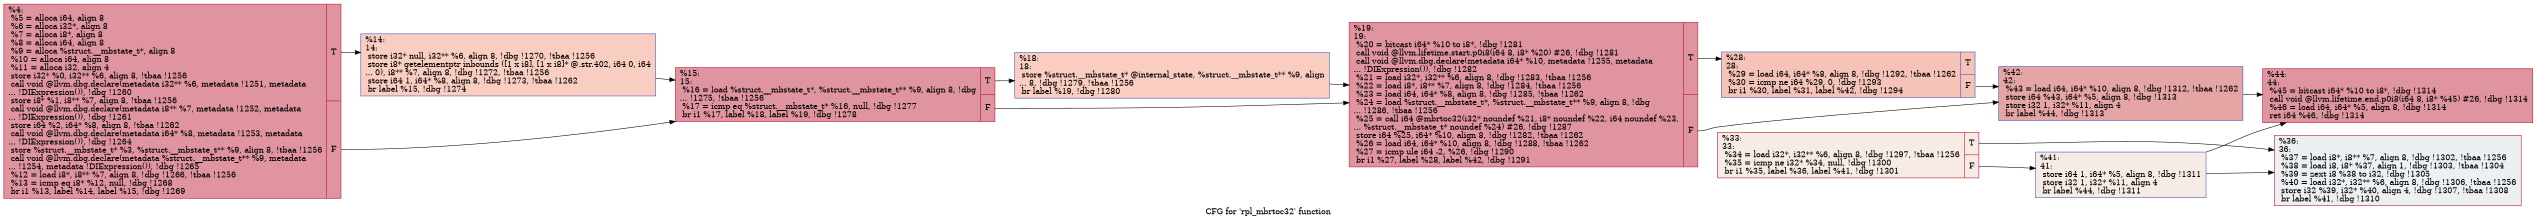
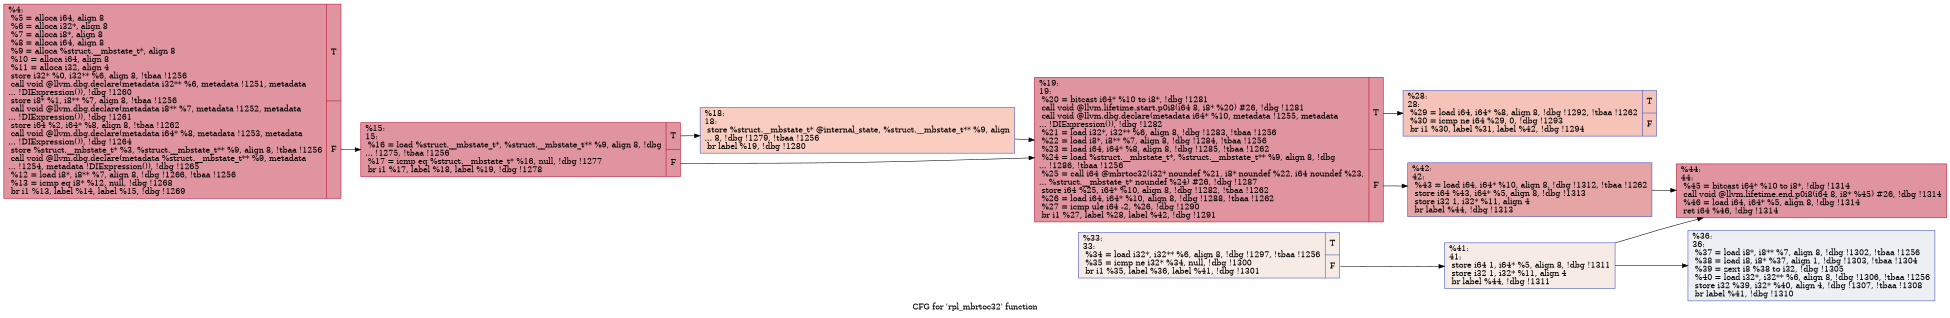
  digraph {
    label="CFG for 'rpl_mbrtoc32' function"
    rankdir=LR
    node [color="#3d50c3ff" fillcolor="#b70d2870" shape=record style=filled]
    edge [tailport=s0]
    n1 [color="#b70d28ff" label="{%4:\l  %5 = alloca i64, align 8\l  %6 = alloca i32*, align 8\l  %7 = alloca i8*, align 8\l  %8 = alloca i64, align 8\l  %9 = alloca %struct.__mbstate_t*, align 8\l  %10 = alloca i64, align 8\l  %11 = alloca i32, align 4\l  store i32* %0, i32** %6, align 8, !tbaa !1256\l  call void @llvm.dbg.declare(metadata i32** %6, metadata !1251, metadata\l... !DIExpression()), !dbg !1260\l  store i8* %1, i8** %7, align 8, !tbaa !1256\l  call void @llvm.dbg.declare(metadata i8** %7, metadata !1252, metadata\l... !DIExpression()), !dbg !1261\l  store i64 %2, i64* %8, align 8, !tbaa !1262\l  call void @llvm.dbg.declare(metadata i64* %8, metadata !1253, metadata\l... !DIExpression()), !dbg !1264\l  store %struct.__mbstate_t* %3, %struct.__mbstate_t** %9, align 8, !tbaa !1256\l  call void @llvm.dbg.declare(metadata %struct.__mbstate_t** %9, metadata\l... !1254, metadata !DIExpression()), !dbg !1265\l  %12 = load i8*, i8** %7, align 8, !dbg !1266, !tbaa !1256\l  %13 = icmp eq i8* %12, null, !dbg !1268\l  br i1 %13, label %14, label %15, !dbg !1269\l|{<s0>T|<s1>F}}"]
-   n2 [fillcolor="#f2907270" label="{%14:\l14:                                               \l  store i32* null, i32** %6, align 8, !dbg !1270, !tbaa !1256\l  store i8* getelementptr inbounds ([1 x i8], [1 x i8]* @.str.402, i64 0, i64\l... 0), i8** %7, align 8, !dbg !1272, !tbaa !1256\l  store i64 1, i64* %8, align 8, !dbg !1273, !tbaa !1262\l  br label %15, !dbg !1274\l}"]
    n3 [color="#b70d28ff" label="{%15:\l15:                                               \l  %16 = load %struct.__mbstate_t*, %struct.__mbstate_t** %9, align 8, !dbg\l... !1275, !tbaa !1256\l  %17 = icmp eq %struct.__mbstate_t* %16, null, !dbg !1277\l  br i1 %17, label %18, label %19, !dbg !1278\l|{<s0>T|<s1>F}}"]
    n4 [fillcolor="#f2907270" label="{%18:\l18:                                               \l  store %struct.__mbstate_t* @internal_state, %struct.__mbstate_t** %9, align\l... 8, !dbg !1279, !tbaa !1256\l  br label %19, !dbg !1280\l}"]
    n5 [color="#b70d28ff" label="{%19:\l19:                                               \l  %20 = bitcast i64* %10 to i8*, !dbg !1281\l  call void @llvm.lifetime.start.p0i8(i64 8, i8* %20) #26, !dbg !1281\l  call void @llvm.dbg.declare(metadata i64* %10, metadata !1255, metadata\l... !DIExpression()), !dbg !1282\l  %21 = load i32*, i32** %6, align 8, !dbg !1283, !tbaa !1256\l  %22 = load i8*, i8** %7, align 8, !dbg !1284, !tbaa !1256\l  %23 = load i64, i64* %8, align 8, !dbg !1285, !tbaa !1262\l  %24 = load %struct.__mbstate_t*, %struct.__mbstate_t** %9, align 8, !dbg\l... !1286, !tbaa !1256\l  %25 = call i64 @mbrtoc32(i32* noundef %21, i8* noundef %22, i64 noundef %23,\l... %struct.__mbstate_t* noundef %24) #26, !dbg !1287\l  store i64 %25, i64* %10, align 8, !dbg !1282, !tbaa !1262\l  %26 = load i64, i64* %10, align 8, !dbg !1288, !tbaa !1262\l  %27 = icmp ule i64 -2, %26, !dbg !1290\l  br i1 %27, label %28, label %42, !dbg !1291\l|{<s0>T|<s1>F}}"]
    n6 [fillcolor="#e8765c70" label="{%28:\l28:                                               \l  %29 = load i64, i64* %8, align 8, !dbg !1292, !tbaa !1262\l  %30 = icmp ne i64 %29, 0, !dbg !1293\l  br i1 %30, label %31, label %42, !dbg !1294\l|{<s0>T|<s1>F}}"]
    n7 [fillcolor="#c5333470" label="{%42:\l42:                                               \l  %43 = load i64, i64* %10, align 8, !dbg !1312, !tbaa !1262\l  store i64 %43, i64* %5, align 8, !dbg !1313\l  store i32 1, i32* %11, align 4\l  br label %44, !dbg !1313\l}"]
    n8 [color="#b70d28ff" label="{%44:\l44:                                               \l  %45 = bitcast i64* %10 to i8*, !dbg !1314\l  call void @llvm.lifetime.end.p0i8(i64 8, i8* %45) #26, !dbg !1314\l  %46 = load i64, i64* %5, align 8, !dbg !1314\l  ret i64 %46, !dbg !1314\l}"]
-   n9 [color="#b70d28ff" fillcolor="#ecd3c570" label="{%33:\l33:                                               \l  %34 = load i32*, i32** %6, align 8, !dbg !1297, !tbaa !1256\l  %35 = icmp ne i32* %34, null, !dbg !1300\l  br i1 %35, label %36, label %41, !dbg !1301\l|{<s0>T|<s1>F}}"]
-   n10 [color="#b70d28ff" fillcolor="#d6dce470" label="{%36:\l36:                                               \l  %37 = load i8*, i8** %7, align 8, !dbg !1302, !tbaa !1256\l  %38 = load i8, i8* %37, align 1, !dbg !1303, !tbaa !1304\l  %39 = zext i8 %38 to i32, !dbg !1305\l  %40 = load i32*, i32** %6, align 8, !dbg !1306, !tbaa !1256\l  store i32 %39, i32* %40, align 4, !dbg !1307, !tbaa !1308\l  br label %41, !dbg !1310\l}"]
+   n9 [fillcolor="#ecd3c570" label="{%33:\l33:                                               \l  %34 = load i32*, i32** %6, align 8, !dbg !1297, !tbaa !1256\l  %35 = icmp ne i32* %34, null, !dbg !1300\l  br i1 %35, label %36, label %41, !dbg !1301\l|{<s0>T|<s1>F}}"]
+   n10 [fillcolor="#d6dce470" label="{%36:\l36:                                               \l  %37 = load i8*, i8** %7, align 8, !dbg !1302, !tbaa !1256\l  %38 = load i8, i8* %37, align 1, !dbg !1303, !tbaa !1304\l  %39 = zext i8 %38 to i32, !dbg !1305\l  %40 = load i32*, i32** %6, align 8, !dbg !1306, !tbaa !1256\l  store i32 %39, i32* %40, align 4, !dbg !1307, !tbaa !1308\l  br label %41, !dbg !1310\l}"]
    n11 [fillcolor="#ecd3c570" label="{%41:\l41:                                               \l  store i64 1, i64* %5, align 8, !dbg !1311\l  store i32 1, i32* %11, align 4\l  br label %44, !dbg !1311\l}"]
-   n1 -> n2
    n1 -> n3 [tailport=s1]
-   n2 -> n3
    n3 -> n4
    n3 -> n5 [tailport=s1]
    n4 -> n5
    n5 -> n6
    n5 -> n7 [tailport=s1]
-   n6 -> n7 [tailport=s1]
    n7 -> n8
-   n9 -> n10
    n9 -> n11 [tailport=s1]
    n11 -> n8
    n11 -> n10
  }
